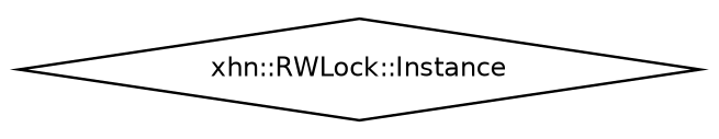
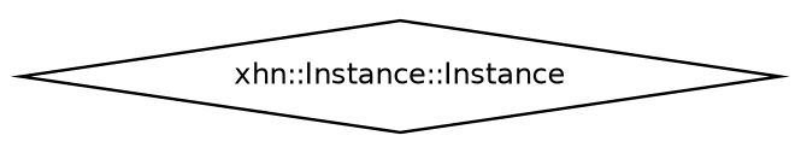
  digraph {
    rankdir=LR
-   n1 [color=black fillcolor=white fontname=Helvetica fontsize=10 height=0.2 label="xhn::RWLock::Instance" shape=diamond style=filled width=0.4]
+   n1 [color=black fillcolor=white fontname=Helvetica fontsize=10 height=0.2 label="xhn::Instance::Instance" shape=diamond style=filled width=0.4]
  }
